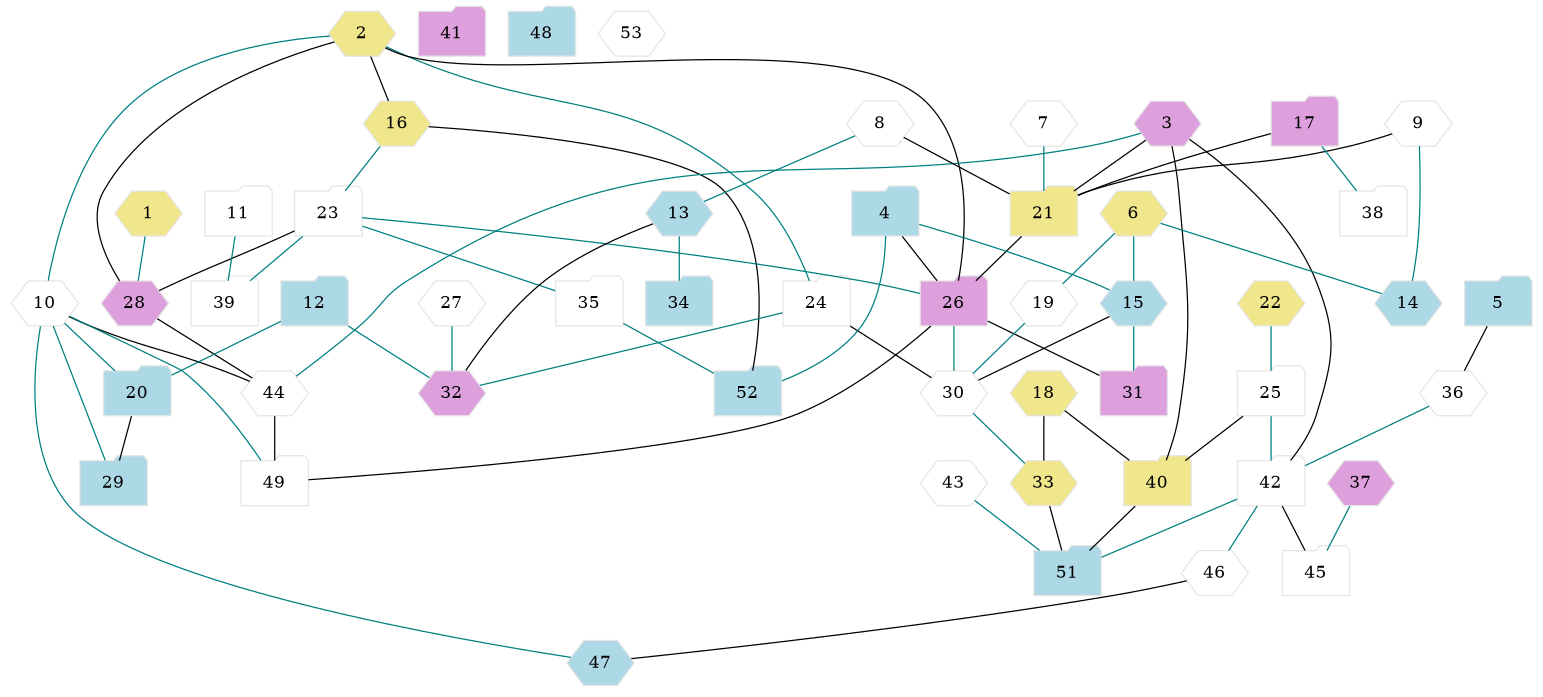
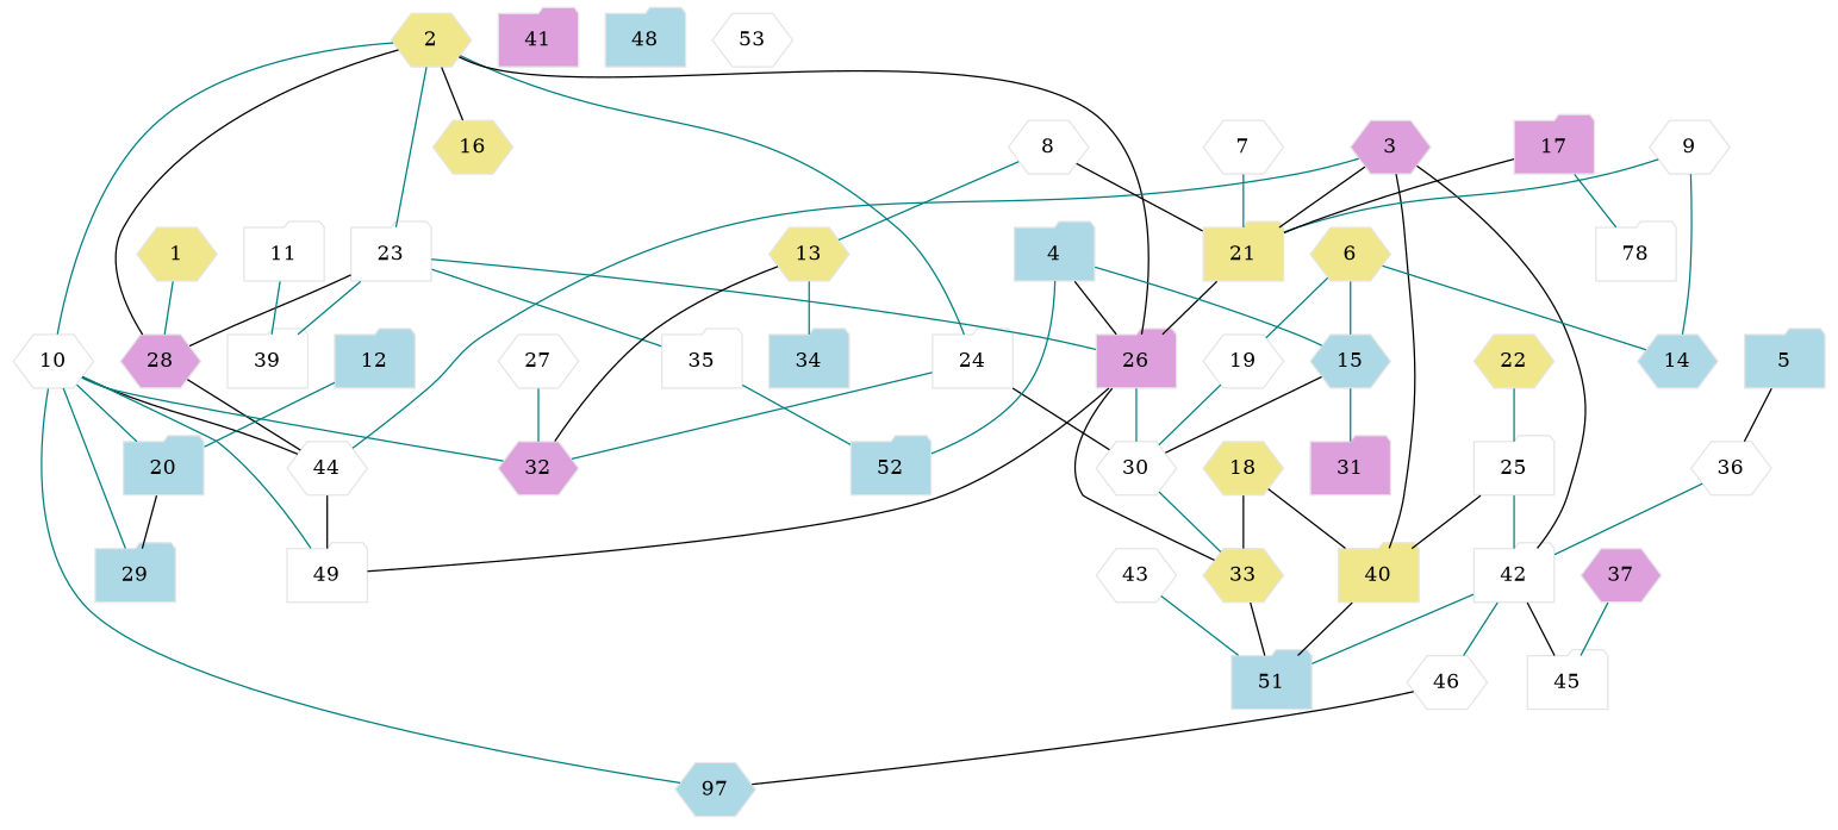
  graph {
    node [color=gray90 fillcolor=white shape=hexagon style=filled]
    edge [color=teal]
    1 [fillcolor=khaki]
    28 [fillcolor=plum]
    44
    2 [fillcolor=khaki]
    10
    16 [fillcolor=khaki]
    24 [shape=folder]
    26 [fillcolor=plum shape=folder]
    20 [fillcolor=lightblue shape=folder]
    29 [fillcolor=lightblue shape=folder]
    32 [fillcolor=plum]
-   47 [fillcolor=lightblue]
+   47 [fillcolor=lightblue label=97]
    49 [shape=folder]
    52 [fillcolor=lightblue shape=folder]
    23 [shape=folder]
    30
    31 [fillcolor=plum shape=folder]
    3 [fillcolor=plum]
    21 [fillcolor=khaki shape=folder]
    40 [fillcolor=khaki shape=folder]
    42 [shape=folder]
    51 [fillcolor=lightblue shape=folder]
    45 [shape=folder]
    46
    4 [fillcolor=lightblue shape=folder]
    15 [fillcolor=lightblue]
    5 [fillcolor=lightblue shape=folder]
    36
    6 [fillcolor=khaki]
    14 [fillcolor=lightblue]
    19
    7
    8
-   13 [fillcolor=lightblue]
+   13 [fillcolor=khaki]
    34 [fillcolor=lightblue shape=folder]
    9
    11 [shape=folder]
    39 [shape=folder]
    12 [fillcolor=lightblue shape=folder]
    33 [fillcolor=khaki]
    35 [shape=folder]
    17 [fillcolor=plum shape=folder]
-   38 [shape=folder]
+   38 [shape=folder label=78]
    18 [fillcolor=khaki]
    22 [fillcolor=khaki]
    25 [shape=folder]
    27
    37 [fillcolor=plum]
    41 [fillcolor=plum shape=folder]
    43
    48 [fillcolor=lightblue shape=folder]
    53
    1 -- 28
    28 -- 44 [color=black]
    44 -- 49 [color=black]
    2 -- 28 [color=black]
    2 -- 10
    2 -- 16 [color=black]
    2 -- 24
    2 -- 26 [color=black]
    10 -- 44 [color=black]
    10 -- 20
    10 -- 29
-   12 -- 32
+   10 -- 32
    10 -- 47
    10 -- 49
-   16 -- 52 [color=black]
-   16 -- 23
+   2 -- 23
    24 -- 32
    24 -- 30 [color=black]
    26 -- 49 [color=black]
    26 -- 30
-   26 -- 31 [color=black]
+   26 -- 33 [color=black]
    20 -- 29 [color=black]
    23 -- 28 [color=black]
    23 -- 26
    23 -- 39
    23 -- 35
    30 -- 33
    3 -- 44
    3 -- 21 [color=black]
    3 -- 40 [color=black]
    3 -- 42 [color=black]
    21 -- 26 [color=black]
    40 -- 51 [color=black]
    42 -- 51
    42 -- 45 [color=black]
    42 -- 46
    46 -- 47 [color=black]
    4 -- 26 [color=black]
    4 -- 52
    4 -- 15
    15 -- 30 [color=black]
    15 -- 31
    5 -- 36 [color=black]
    36 -- 42
    6 -- 15
    6 -- 14
    6 -- 19
    19 -- 30
    7 -- 21
    8 -- 21 [color=black]
    8 -- 13
    13 -- 32 [color=black]
    13 -- 34
-   9 -- 21 [color=black]
+   9 -- 21
    9 -- 14
    11 -- 39
    12 -- 20
    33 -- 51 [color=black]
    35 -- 52
    17 -- 21 [color=black]
    17 -- 38
    18 -- 40 [color=black]
    18 -- 33 [color=black]
    22 -- 25
    25 -- 40 [color=black]
    25 -- 42
    27 -- 32
    37 -- 45
    43 -- 51
  }
